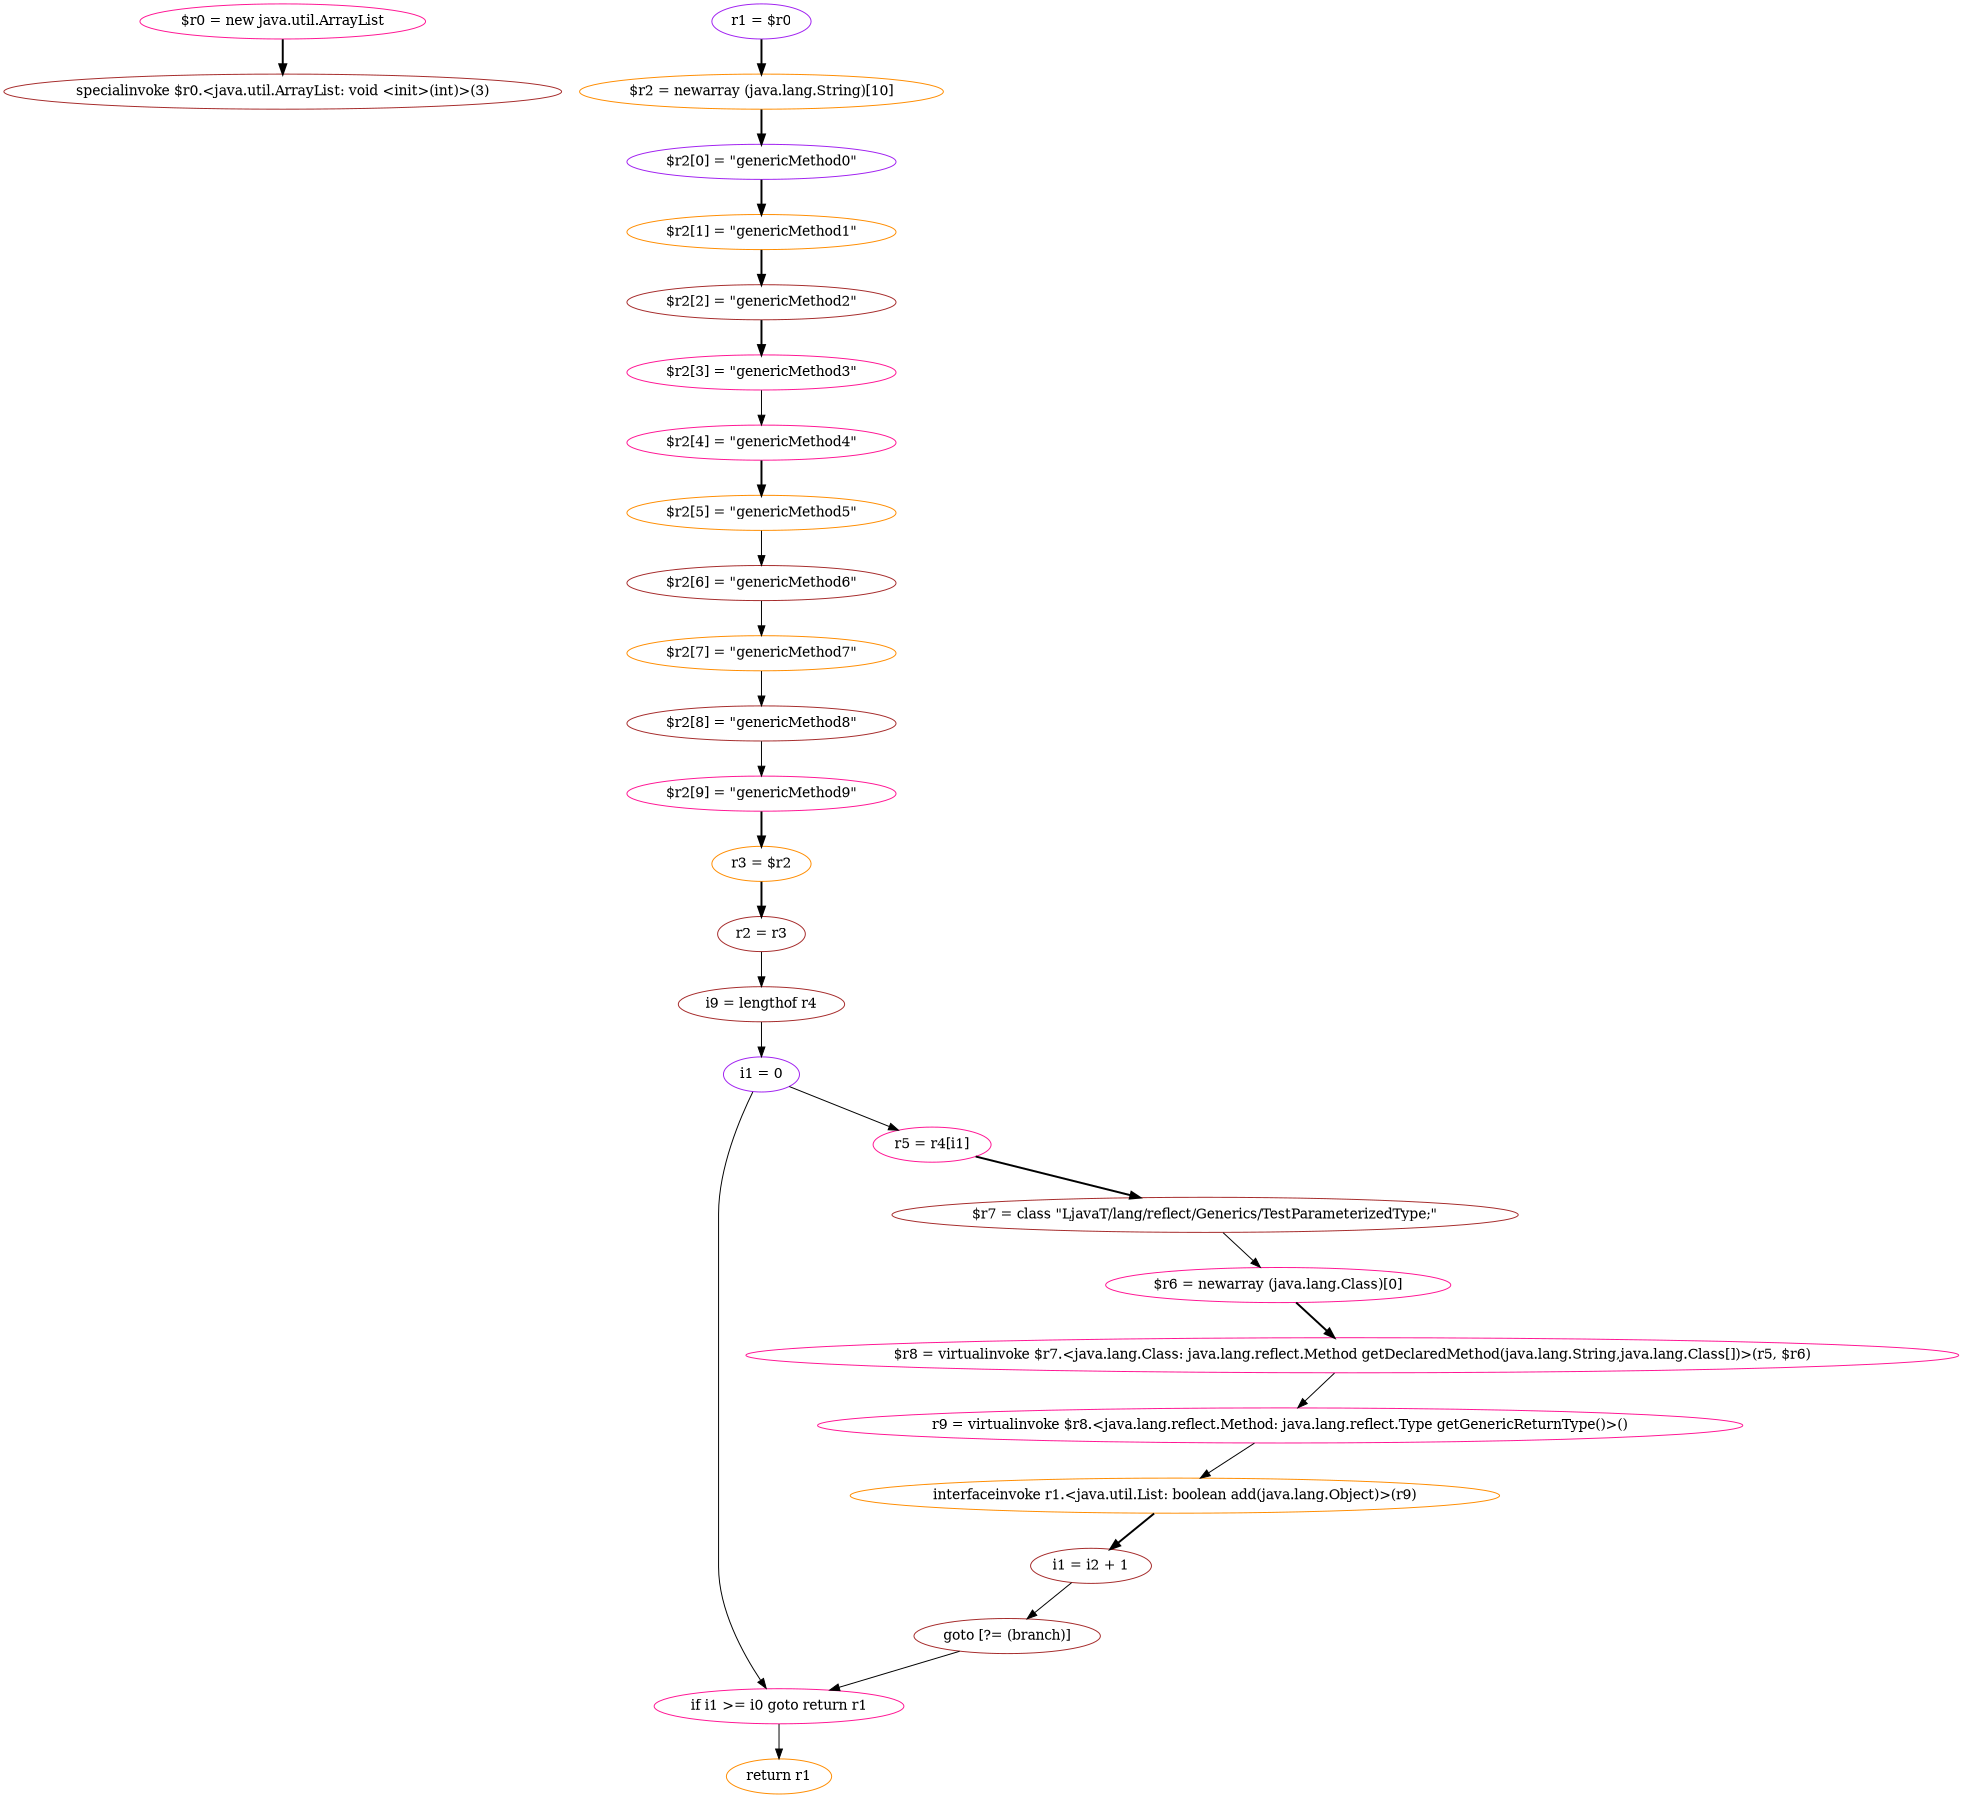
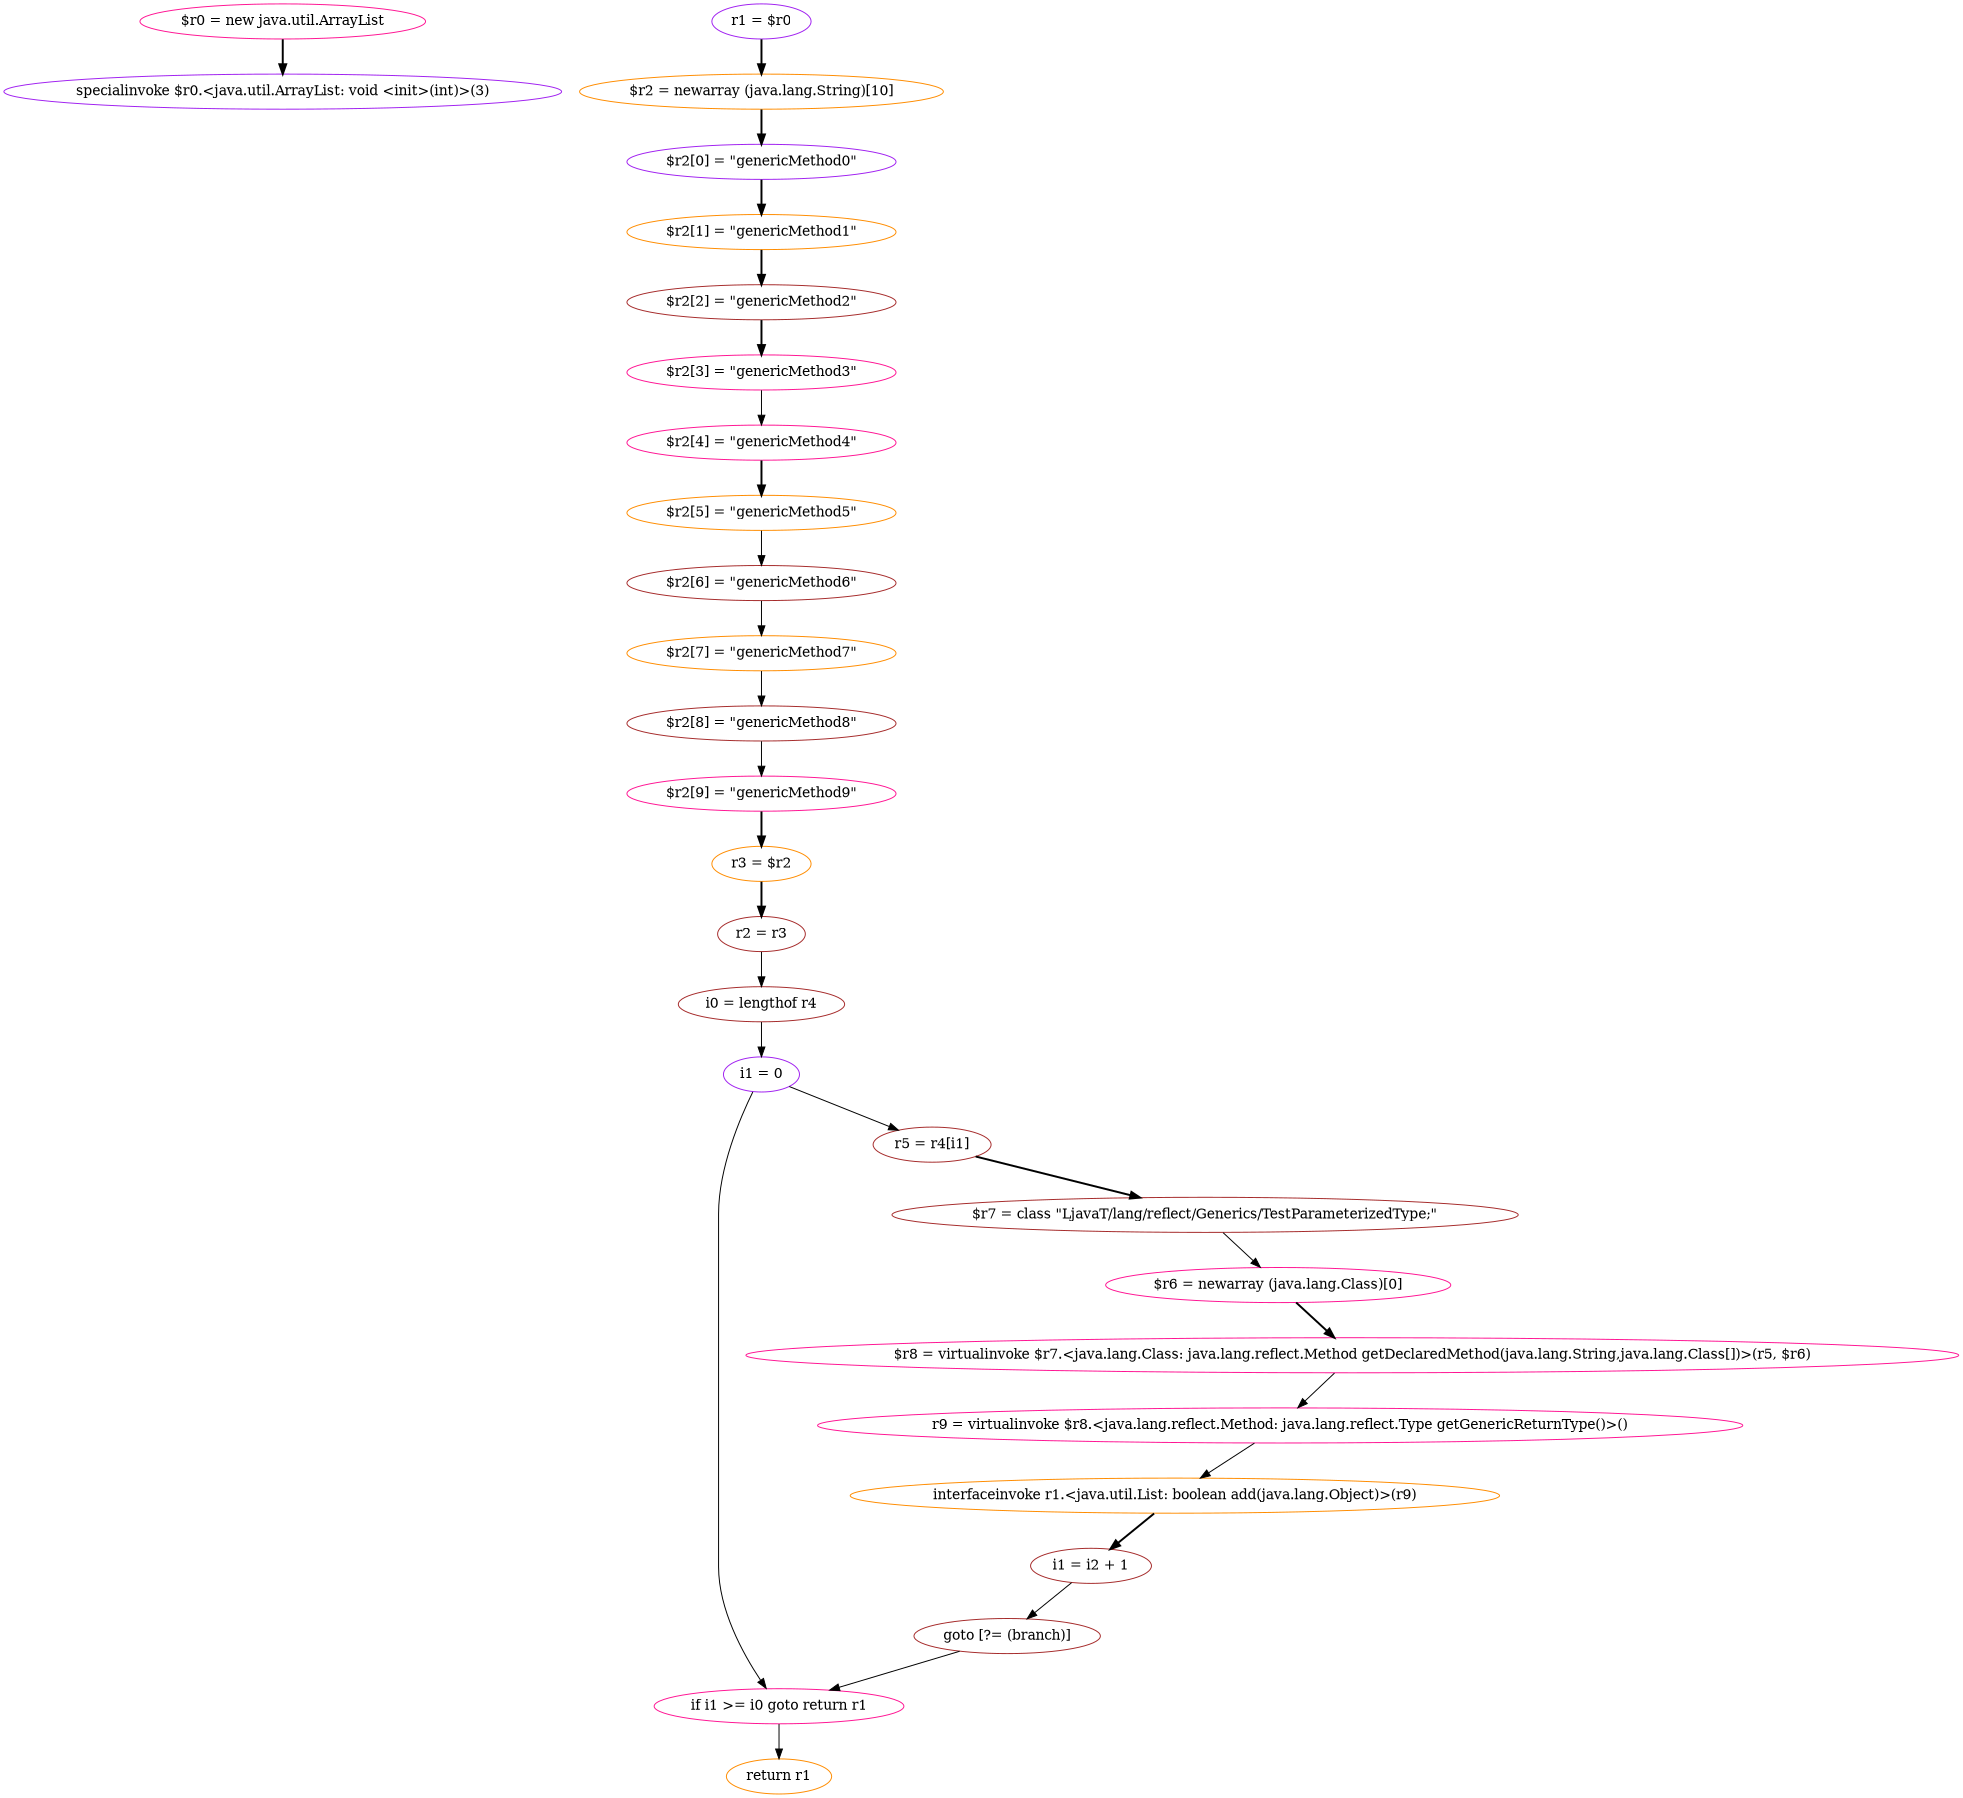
  digraph {
    node [color=deeppink]
    edge [style=solid]
-   "specialinvoke $r0.<java.util.ArrayList: void <init>(int)>(3)" [color=brown]
+   "specialinvoke $r0.<java.util.ArrayList: void <init>(int)>(3)" [color=purple]
    "$r0 = new java.util.ArrayList"
    "r1 = $r0" [color=purple]
    "$r2 = newarray (java.lang.String)[10]" [color=darkorange]
    "$r2[0] = \"genericMethod0\"" [color=purple]
    "$r2[1] = \"genericMethod1\"" [color=darkorange]
    "$r2[2] = \"genericMethod2\"" [color=brown]
    "$r2[3] = \"genericMethod3\""
    "$r2[4] = \"genericMethod4\""
    "$r2[5] = \"genericMethod5\"" [color=darkorange]
    "$r2[6] = \"genericMethod6\"" [color=brown]
    "$r2[7] = \"genericMethod7\"" [color=darkorange]
    "$r2[8] = \"genericMethod8\"" [color=brown]
    "$r2[9] = \"genericMethod9\""
    "r3 = $r2" [color=darkorange]
    n16 [color=brown label="r2 = r3"]
-   "i0 = lengthof r4" [color=brown label="i9 = lengthof r4"]
+   "i0 = lengthof r4" [color=brown]
    "i1 = 0" [color=purple]
    "if i1 >= i0 goto return r1"
-   "r5 = r4[i1]"
+   "r5 = r4[i1]" [color=brown]
    "return r1" [color=darkorange]
    "$r7 = class \"LjavaT/lang/reflect/Generics/TestParameterizedType;\"" [color=brown]
    "$r6 = newarray (java.lang.Class)[0]"
    "$r8 = virtualinvoke $r7.<java.lang.Class: java.lang.reflect.Method getDeclaredMethod(java.lang.String,java.lang.Class[])>(r5, $r6)"
    "r9 = virtualinvoke $r8.<java.lang.reflect.Method: java.lang.reflect.Type getGenericReturnType()>()"
    "interfaceinvoke r1.<java.util.List: boolean add(java.lang.Object)>(r9)" [color=darkorange]
    n27 [color=brown label="i1 = i2 + 1"]
    "goto [?= (branch)]" [color=brown]
    "$r0 = new java.util.ArrayList" -> "specialinvoke $r0.<java.util.ArrayList: void <init>(int)>(3)" [style=bold]
    "r1 = $r0" -> "$r2 = newarray (java.lang.String)[10]" [style=bold]
    "$r2 = newarray (java.lang.String)[10]" -> "$r2[0] = \"genericMethod0\"" [style=bold]
    "$r2[0] = \"genericMethod0\"" -> "$r2[1] = \"genericMethod1\"" [style=bold]
    "$r2[1] = \"genericMethod1\"" -> "$r2[2] = \"genericMethod2\"" [style=bold]
    "$r2[2] = \"genericMethod2\"" -> "$r2[3] = \"genericMethod3\"" [style=bold]
    "$r2[3] = \"genericMethod3\"" -> "$r2[4] = \"genericMethod4\""
    "$r2[4] = \"genericMethod4\"" -> "$r2[5] = \"genericMethod5\"" [style=bold]
    "$r2[5] = \"genericMethod5\"" -> "$r2[6] = \"genericMethod6\""
    "$r2[6] = \"genericMethod6\"" -> "$r2[7] = \"genericMethod7\""
    "$r2[7] = \"genericMethod7\"" -> "$r2[8] = \"genericMethod8\""
    "$r2[8] = \"genericMethod8\"" -> "$r2[9] = \"genericMethod9\""
    "$r2[9] = \"genericMethod9\"" -> "r3 = $r2" [style=bold]
    "r3 = $r2" -> n16 [style=bold]
    n16 -> "i0 = lengthof r4"
    "i0 = lengthof r4" -> "i1 = 0"
    "i1 = 0" -> "if i1 >= i0 goto return r1"
    "i1 = 0" -> "r5 = r4[i1]"
    "if i1 >= i0 goto return r1" -> "return r1"
    "r5 = r4[i1]" -> "$r7 = class \"LjavaT/lang/reflect/Generics/TestParameterizedType;\"" [style=bold]
    "$r7 = class \"LjavaT/lang/reflect/Generics/TestParameterizedType;\"" -> "$r6 = newarray (java.lang.Class)[0]"
    "$r6 = newarray (java.lang.Class)[0]" -> "$r8 = virtualinvoke $r7.<java.lang.Class: java.lang.reflect.Method getDeclaredMethod(java.lang.String,java.lang.Class[])>(r5, $r6)" [style=bold]
    "$r8 = virtualinvoke $r7.<java.lang.Class: java.lang.reflect.Method getDeclaredMethod(java.lang.String,java.lang.Class[])>(r5, $r6)" -> "r9 = virtualinvoke $r8.<java.lang.reflect.Method: java.lang.reflect.Type getGenericReturnType()>()"
    "r9 = virtualinvoke $r8.<java.lang.reflect.Method: java.lang.reflect.Type getGenericReturnType()>()" -> "interfaceinvoke r1.<java.util.List: boolean add(java.lang.Object)>(r9)"
    "interfaceinvoke r1.<java.util.List: boolean add(java.lang.Object)>(r9)" -> n27 [style=bold]
    n27 -> "goto [?= (branch)]"
    "goto [?= (branch)]" -> "if i1 >= i0 goto return r1"
  }
